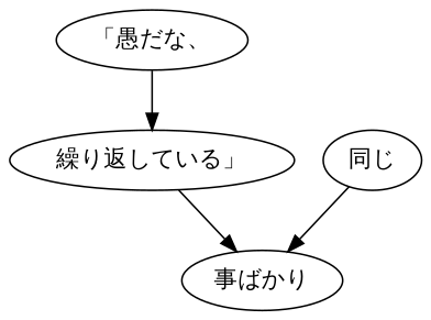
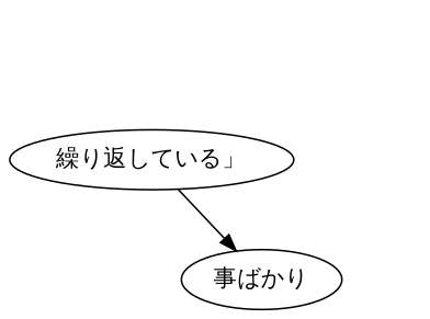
  digraph {
-   n1 [label="「愚だな、"]
    n2 [label="繰り返している」"]
    n3 [label="事ばかり"]
-   n4 [label="同じ"]
-   n1 -> n2
    n2 -> n3
-   n4 -> n3
  }
